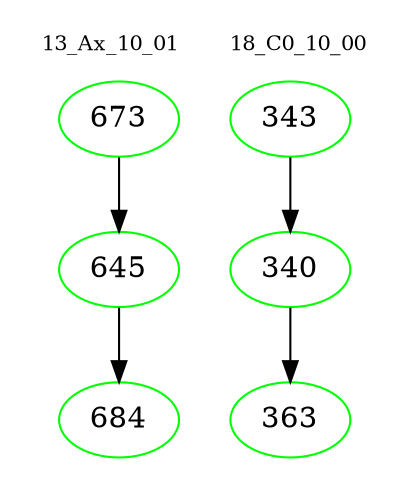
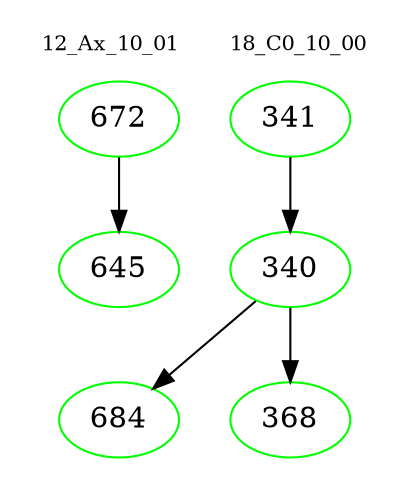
  digraph {
    node [color=green]
    edge [color=black]
-   n1 [label=673]
+   n1 [label=672]
    n2 [label=645]
    n3 [label=684]
-   n4 [label=343]
+   n4 [label=341]
    n5 [label=340]
-   n6 [label=363]
+   n6 [label=368]
    subgraph cluster_1 {
      color=white
      fontsize=10
-     label="13_Ax_10_01"
+     label="12_Ax_10_01"
      n1
      n2
      n3
    }
    subgraph cluster_2 {
      color=white
      fontsize=10
      label="18_C0_10_00"
      n4
      n5
      n6
    }
    n1 -> n2
-   n2 -> n3
+   n5 -> n3
    n4 -> n5
    n5 -> n6
  }
